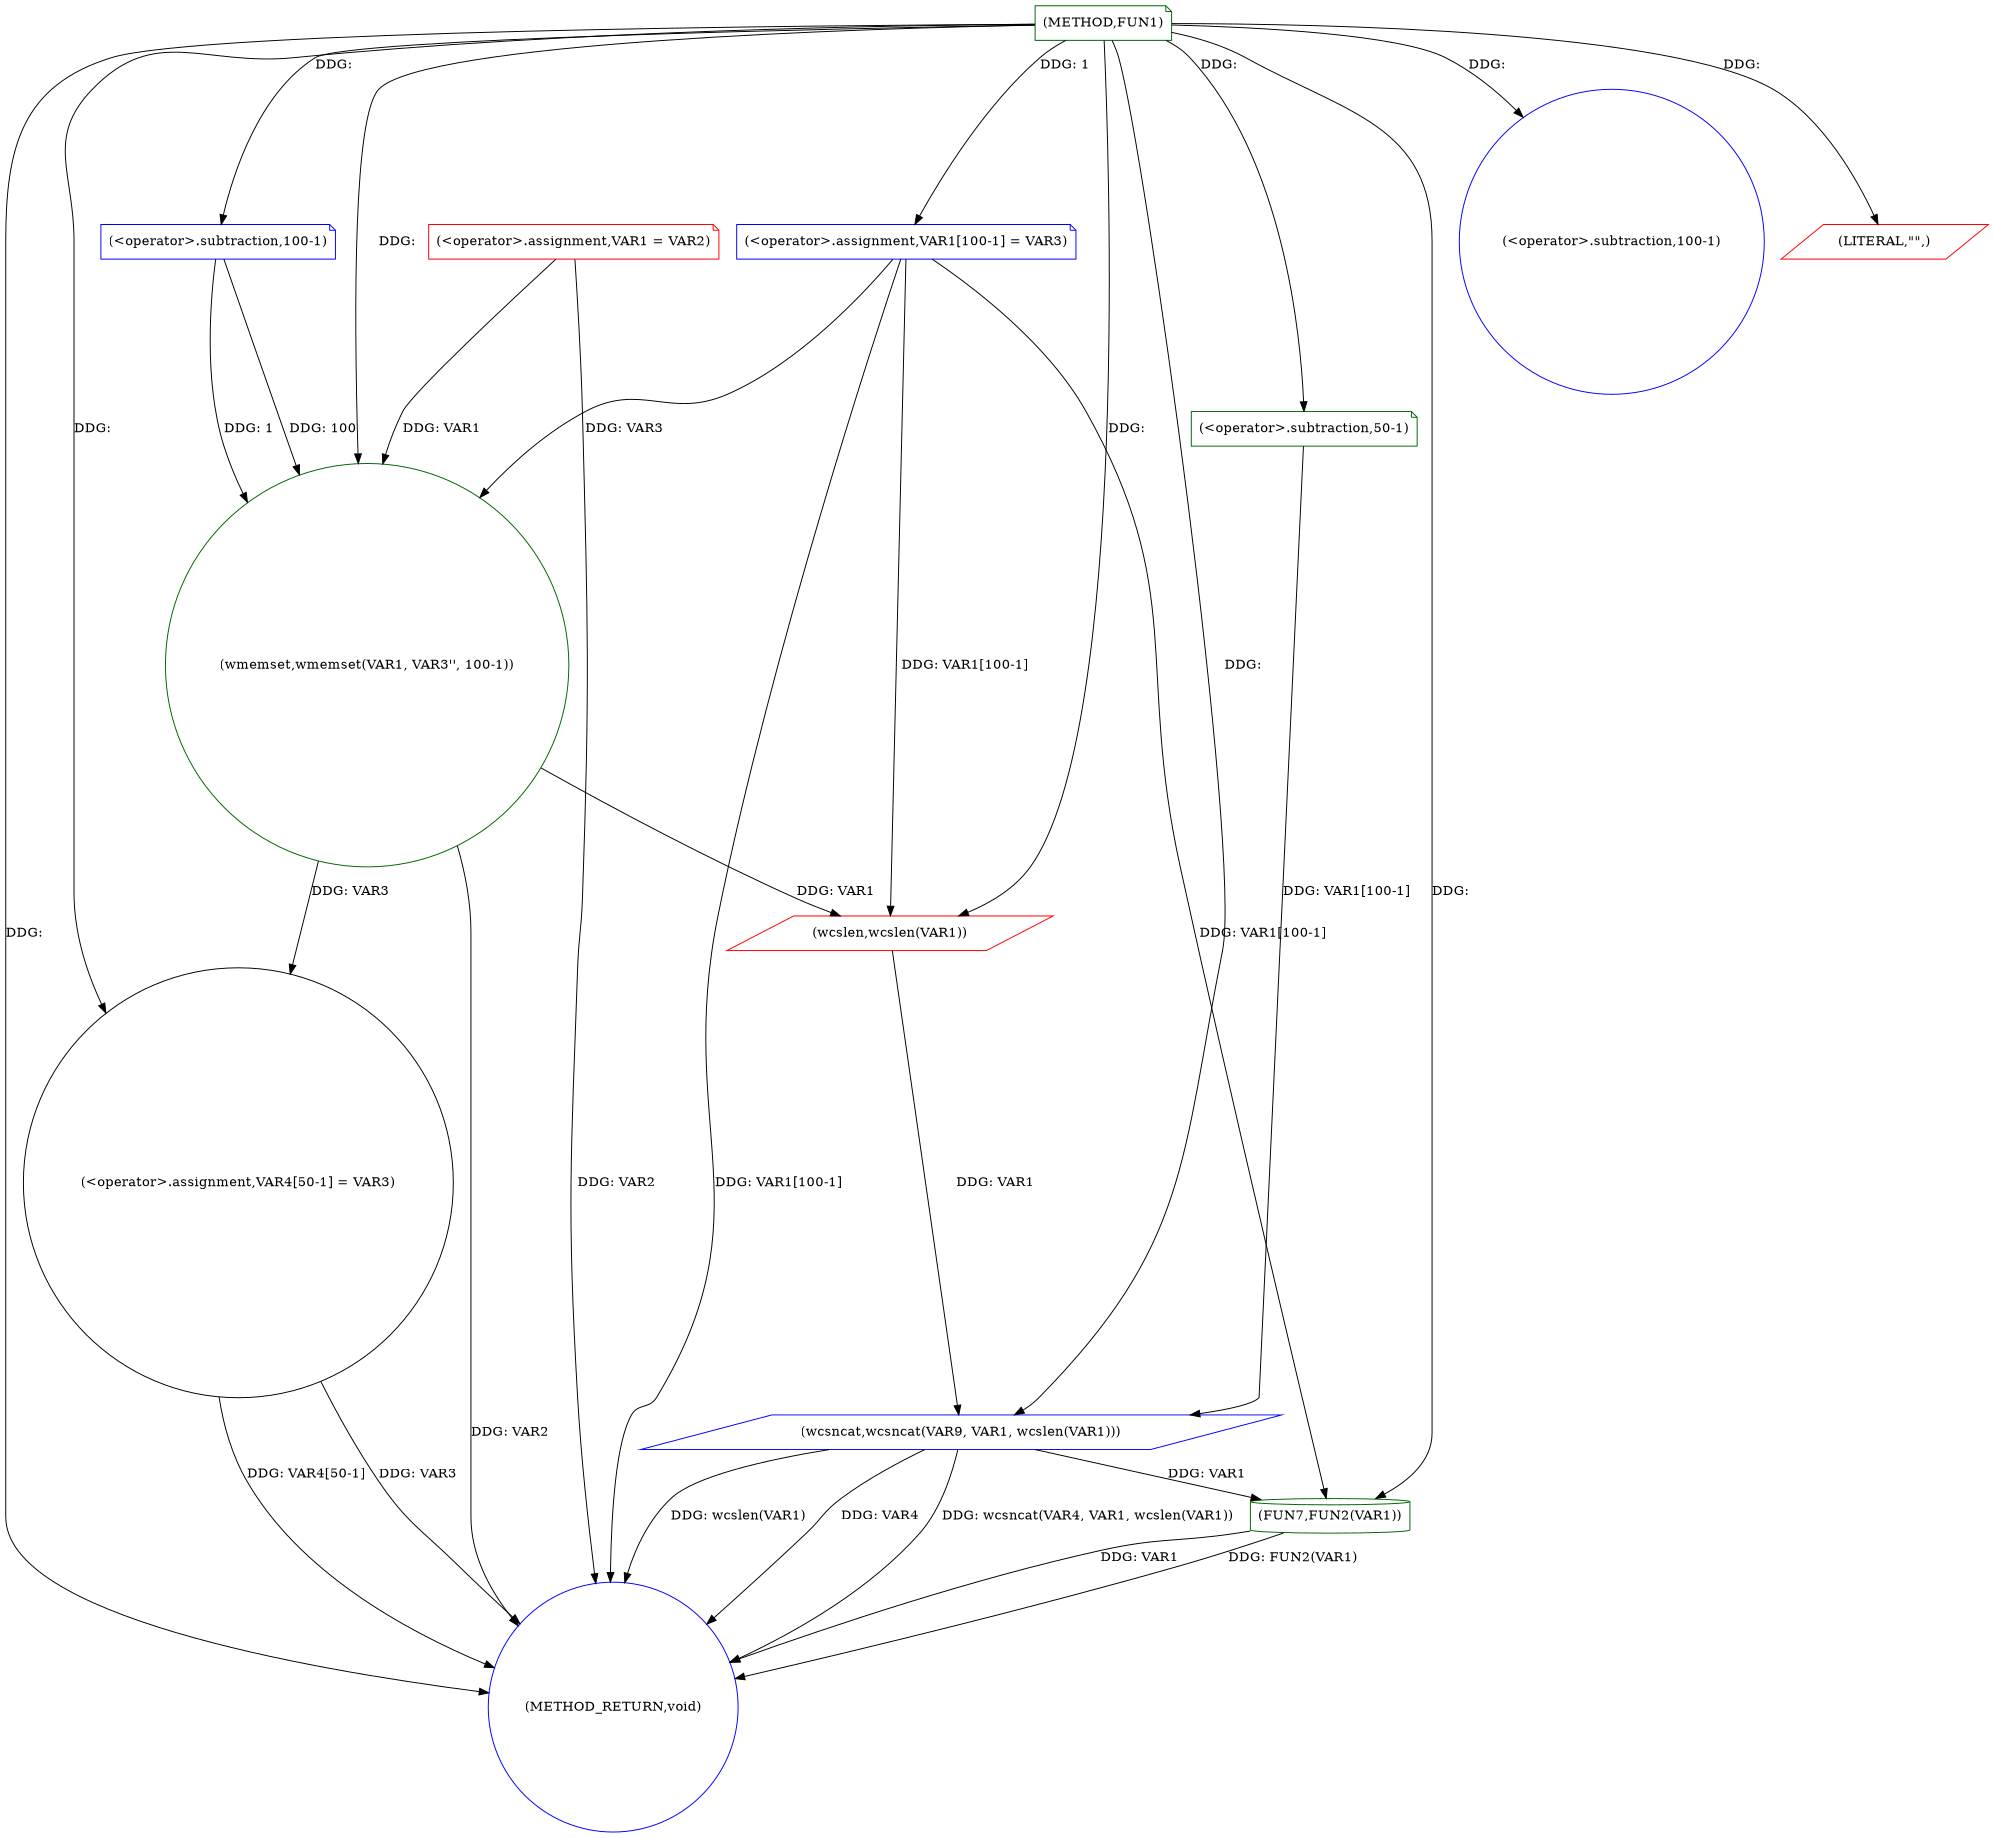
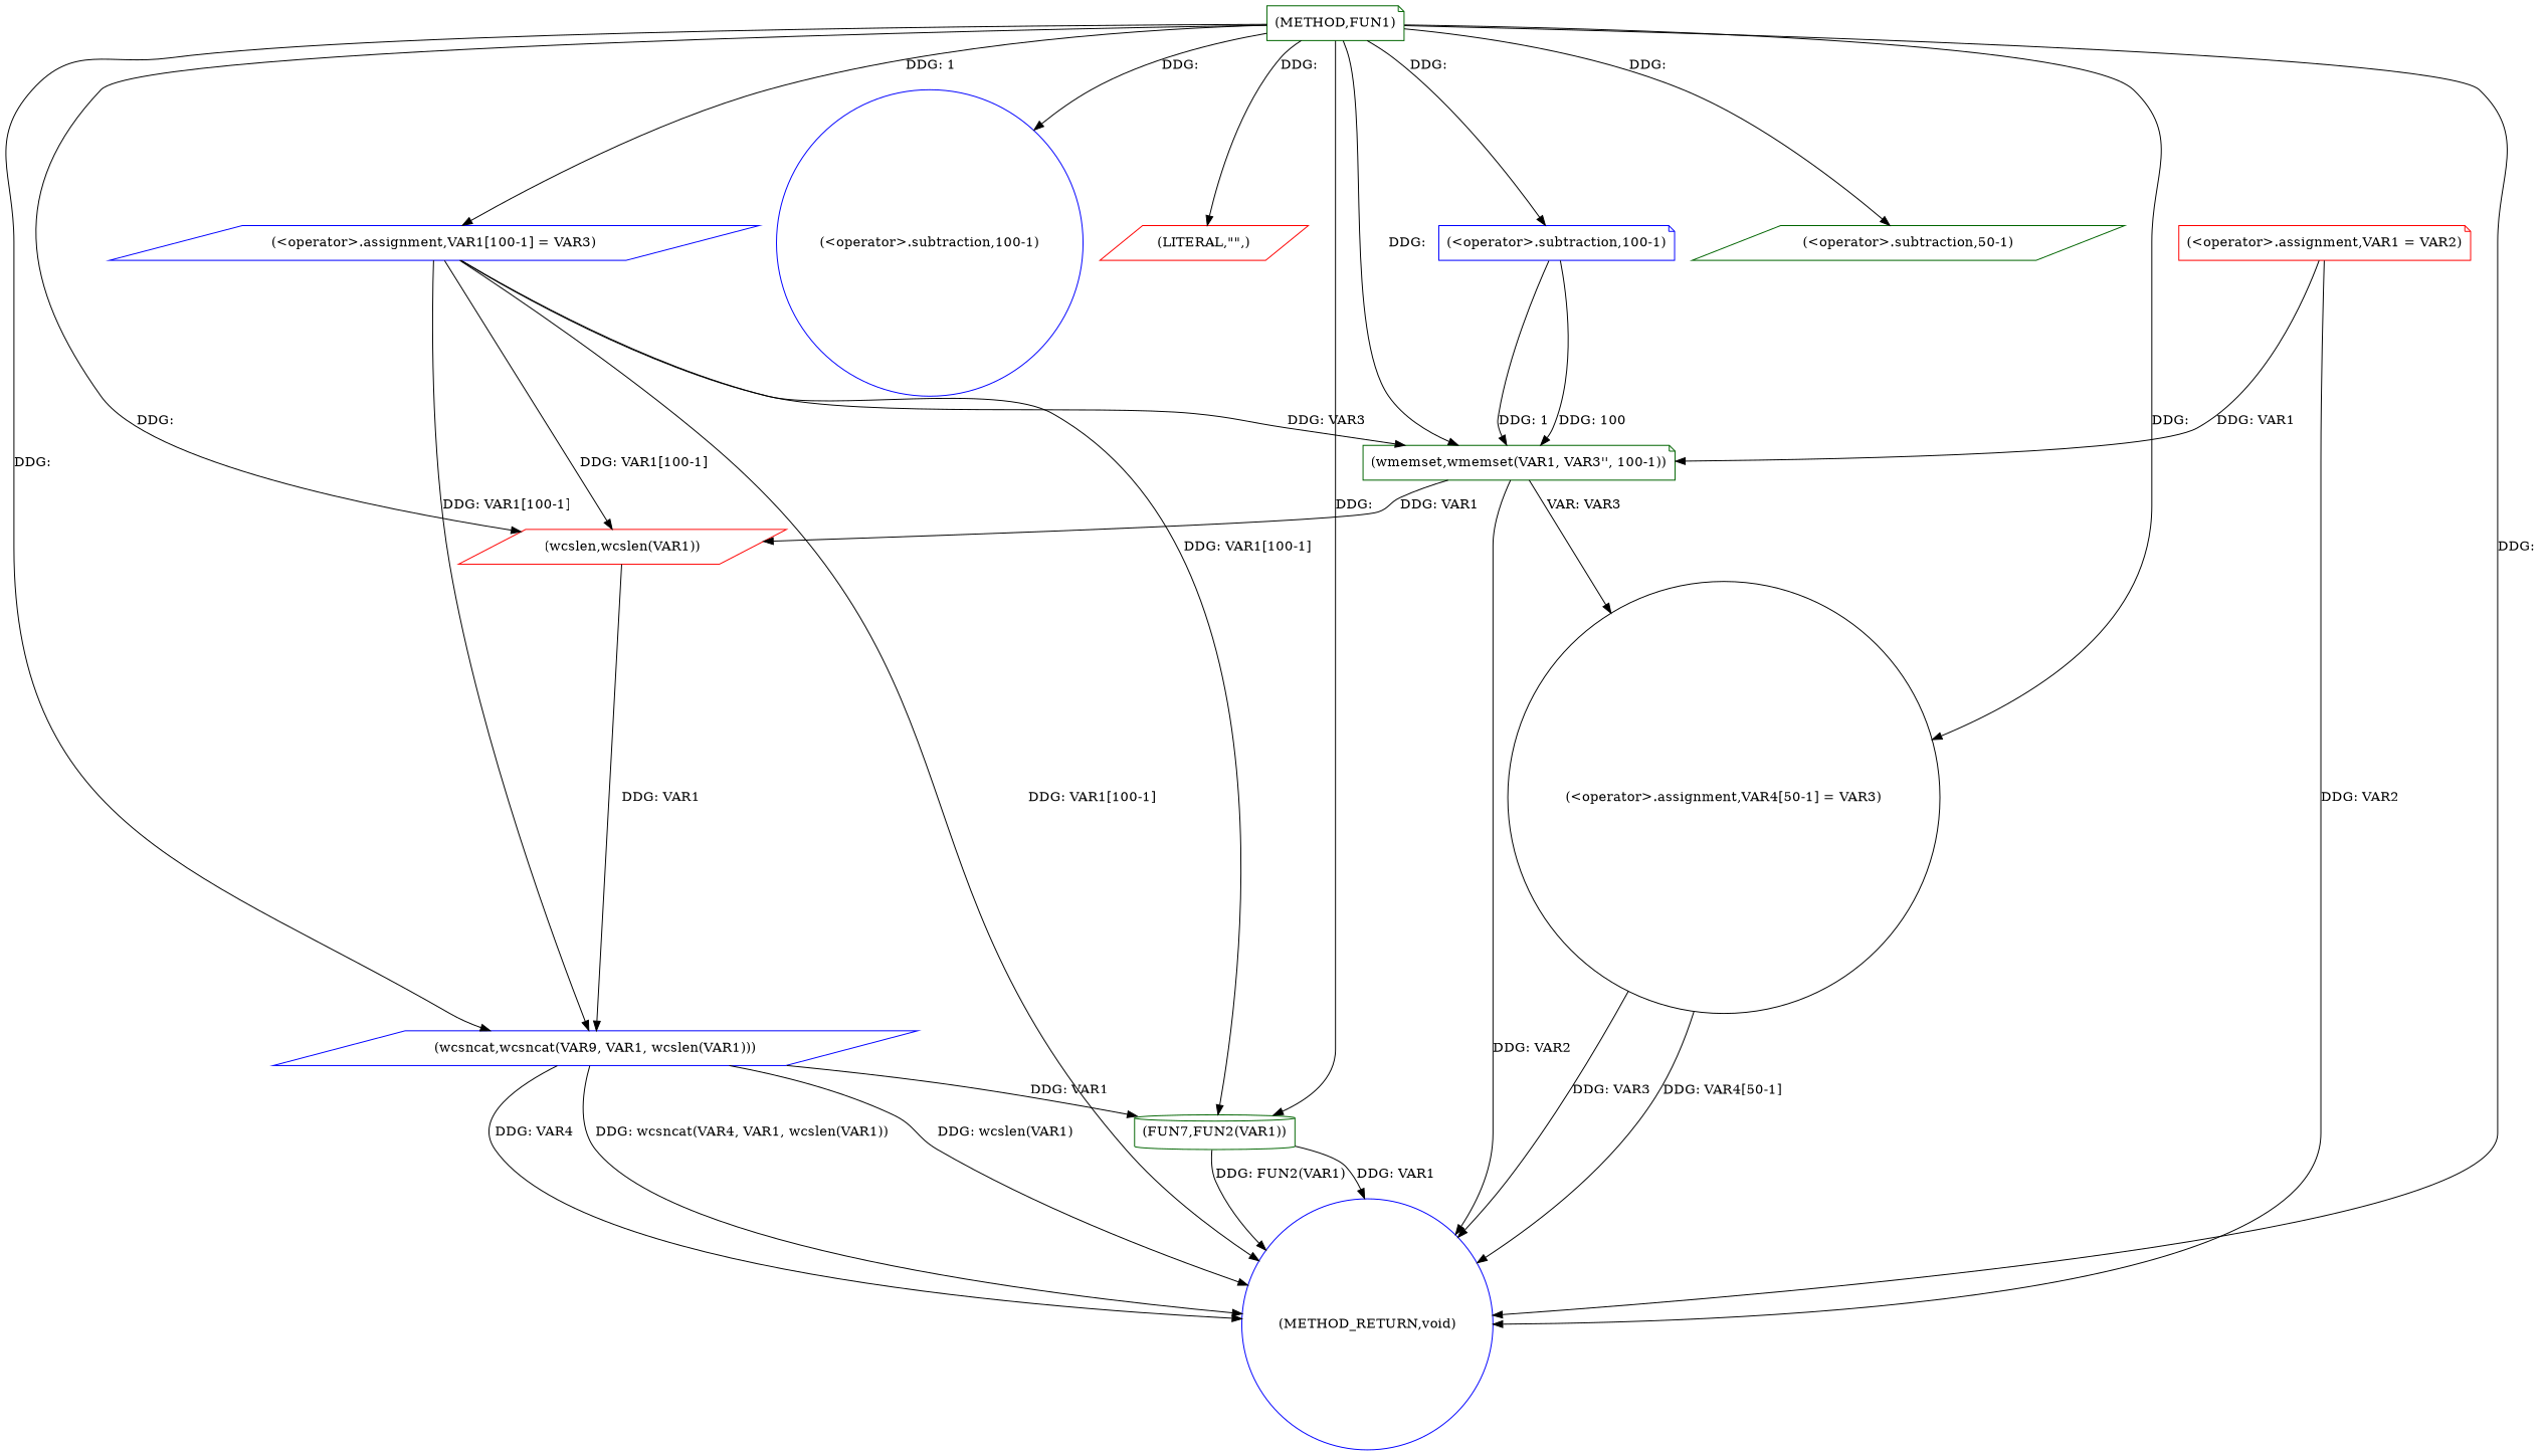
  digraph {
    node [color=blue shape=parallelogram]
    n1 [color=darkgreen label="(METHOD,FUN1)" shape=note]
-   n2 [color=darkgreen label="(wmemset,wmemset(VAR1, VAR3'', 100-1))" shape=circle]
+   n2 [color=darkgreen label="(wmemset,wmemset(VAR1, VAR3'', 100-1))" shape=note]
    n3 [label="(<operator>.subtraction,100-1)" shape=note]
-   n4 [label="(<operator>.assignment,VAR1[100-1] = VAR3)" shape=note]
+   n4 [label="(<operator>.assignment,VAR1[100-1] = VAR3)"]
    n5 [label="(<operator>.subtraction,100-1)" shape=circle]
    n6 [color=red label="(LITERAL,\"\",)"]
    n7 [label="(wcsncat,wcsncat(VAR9, VAR1, wcslen(VAR1)))"]
    n8 [color=red label="(wcslen,wcslen(VAR1))"]
    n9 [color=black label="(<operator>.assignment,VAR4[50-1] = VAR3)" shape=circle]
-   n10 [color=darkgreen label="(<operator>.subtraction,50-1)" shape=note]
+   n10 [color=darkgreen label="(<operator>.subtraction,50-1)"]
    n11 [color=darkgreen label="(FUN7,FUN2(VAR1))" shape=cylinder]
    n12 [label="(METHOD_RETURN,void)" shape=circle]
    n13 [color=red label="(<operator>.assignment,VAR1 = VAR2)" shape=note]
    n1 -> n2 [label="DDG: "]
    n1 -> n3 [label="DDG: "]
    n1 -> n4 [label="DDG: 1"]
    n1 -> n5 [label="DDG: "]
    n1 -> n6 [label="DDG: "]
    n1 -> n7 [label="DDG: "]
    n1 -> n8 [label="DDG: "]
    n1 -> n9 [label="DDG: "]
    n1 -> n10 [label="DDG: "]
    n1 -> n11 [label="DDG: "]
    n1 -> n12 [label="DDG: "]
    n2 -> n8 [label="DDG: VAR1"]
-   n2 -> n9 [label="DDG: VAR3"]
+   n2 -> n9 [label="VAR: VAR3"]
    n2 -> n12 [label="DDG: VAR2"]
    n3 -> n2 [label="DDG: 100"]
    n3 -> n2 [label="DDG: 1"]
    n4 -> n2 [label="DDG: VAR3"]
-   n10 -> n7 [label="DDG: VAR1[100-1]"]
+   n4 -> n7 [label="DDG: VAR1[100-1]"]
    n4 -> n8 [label="DDG: VAR1[100-1]"]
    n4 -> n11 [label="DDG: VAR1[100-1]"]
    n4 -> n12 [label="DDG: VAR1[100-1]"]
    n7 -> n11 [label="DDG: VAR1"]
    n7 -> n12 [label="DDG: wcslen(VAR1)"]
    n7 -> n12 [label="DDG: VAR4"]
    n7 -> n12 [label="DDG: wcsncat(VAR4, VAR1, wcslen(VAR1))"]
    n8 -> n7 [label="DDG: VAR1"]
    n9 -> n12 [label="DDG: VAR3"]
    n9 -> n12 [label="DDG: VAR4[50-1]"]
    n11 -> n12 [label="DDG: FUN2(VAR1)"]
    n11 -> n12 [label="DDG: VAR1"]
    n13 -> n2 [label="DDG: VAR1"]
    n13 -> n12 [label="DDG: VAR2"]
  }
